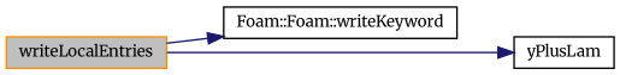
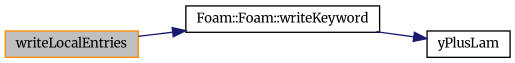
  digraph {
    fontname=Merriweather
    rankdir=LR
    node [color=black fontname=Merriweather fontsize=10 shape=record]
    edge [color=midnightblue fontname=Merriweather fontsize=10 labelfontname=FreeSans labelfontsize=10 style=solid]
    n1 [color=darkorange fillcolor=grey75 fontcolor=black height=0.2 label=writeLocalEntries style=filled width=0.4]
    n2 [height=0.2 label="Foam::Foam::writeKeyword" width=0.4]
    n3 [height=0.2 label=yPlusLam width=0.4]
    n1 -> n2
-   n1 -> n3
+   n2 -> n3
  }
